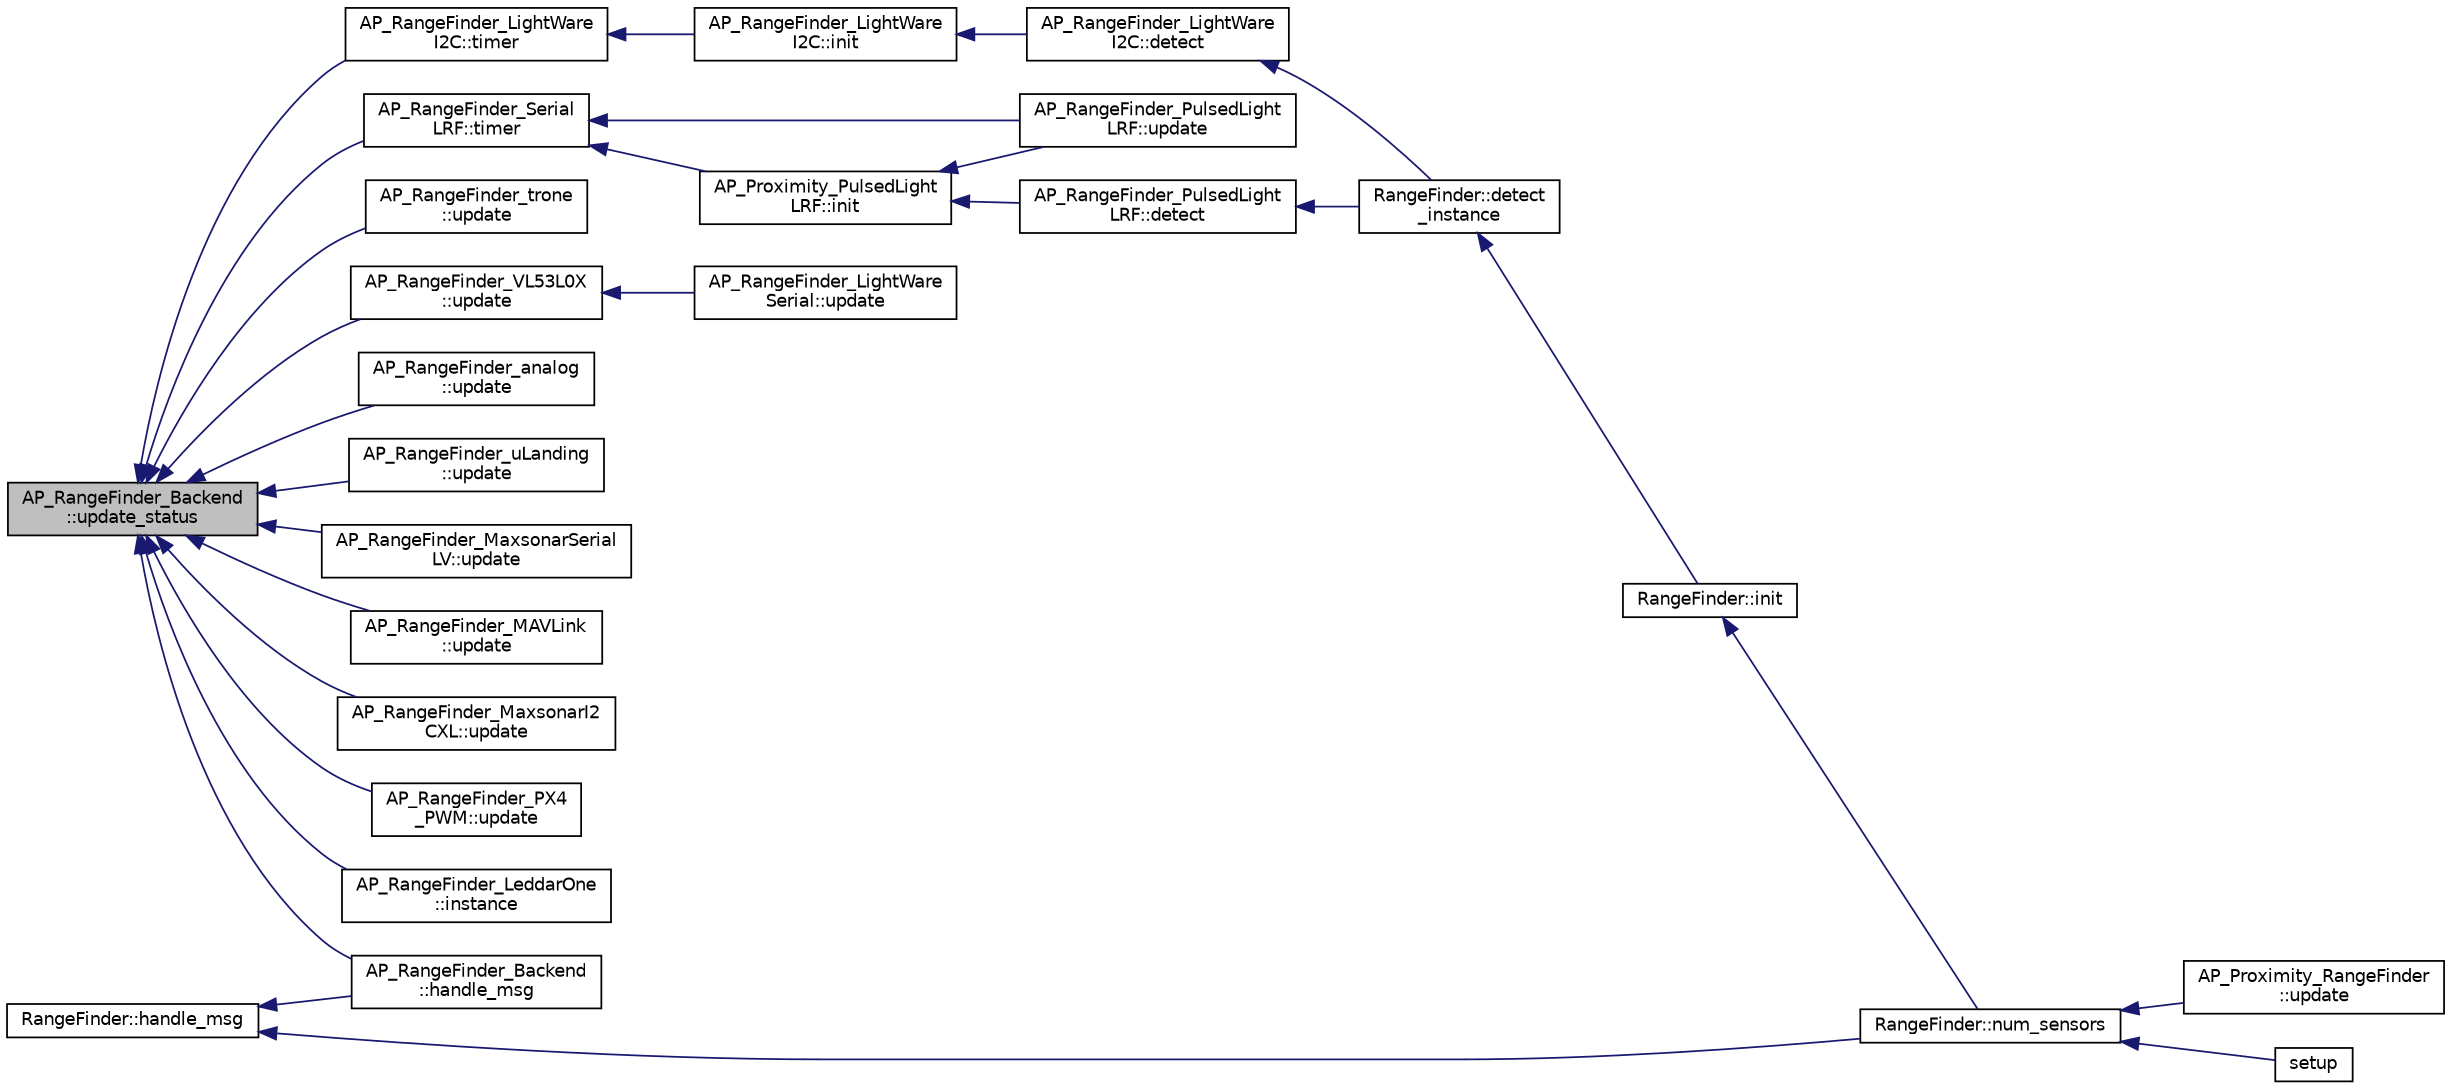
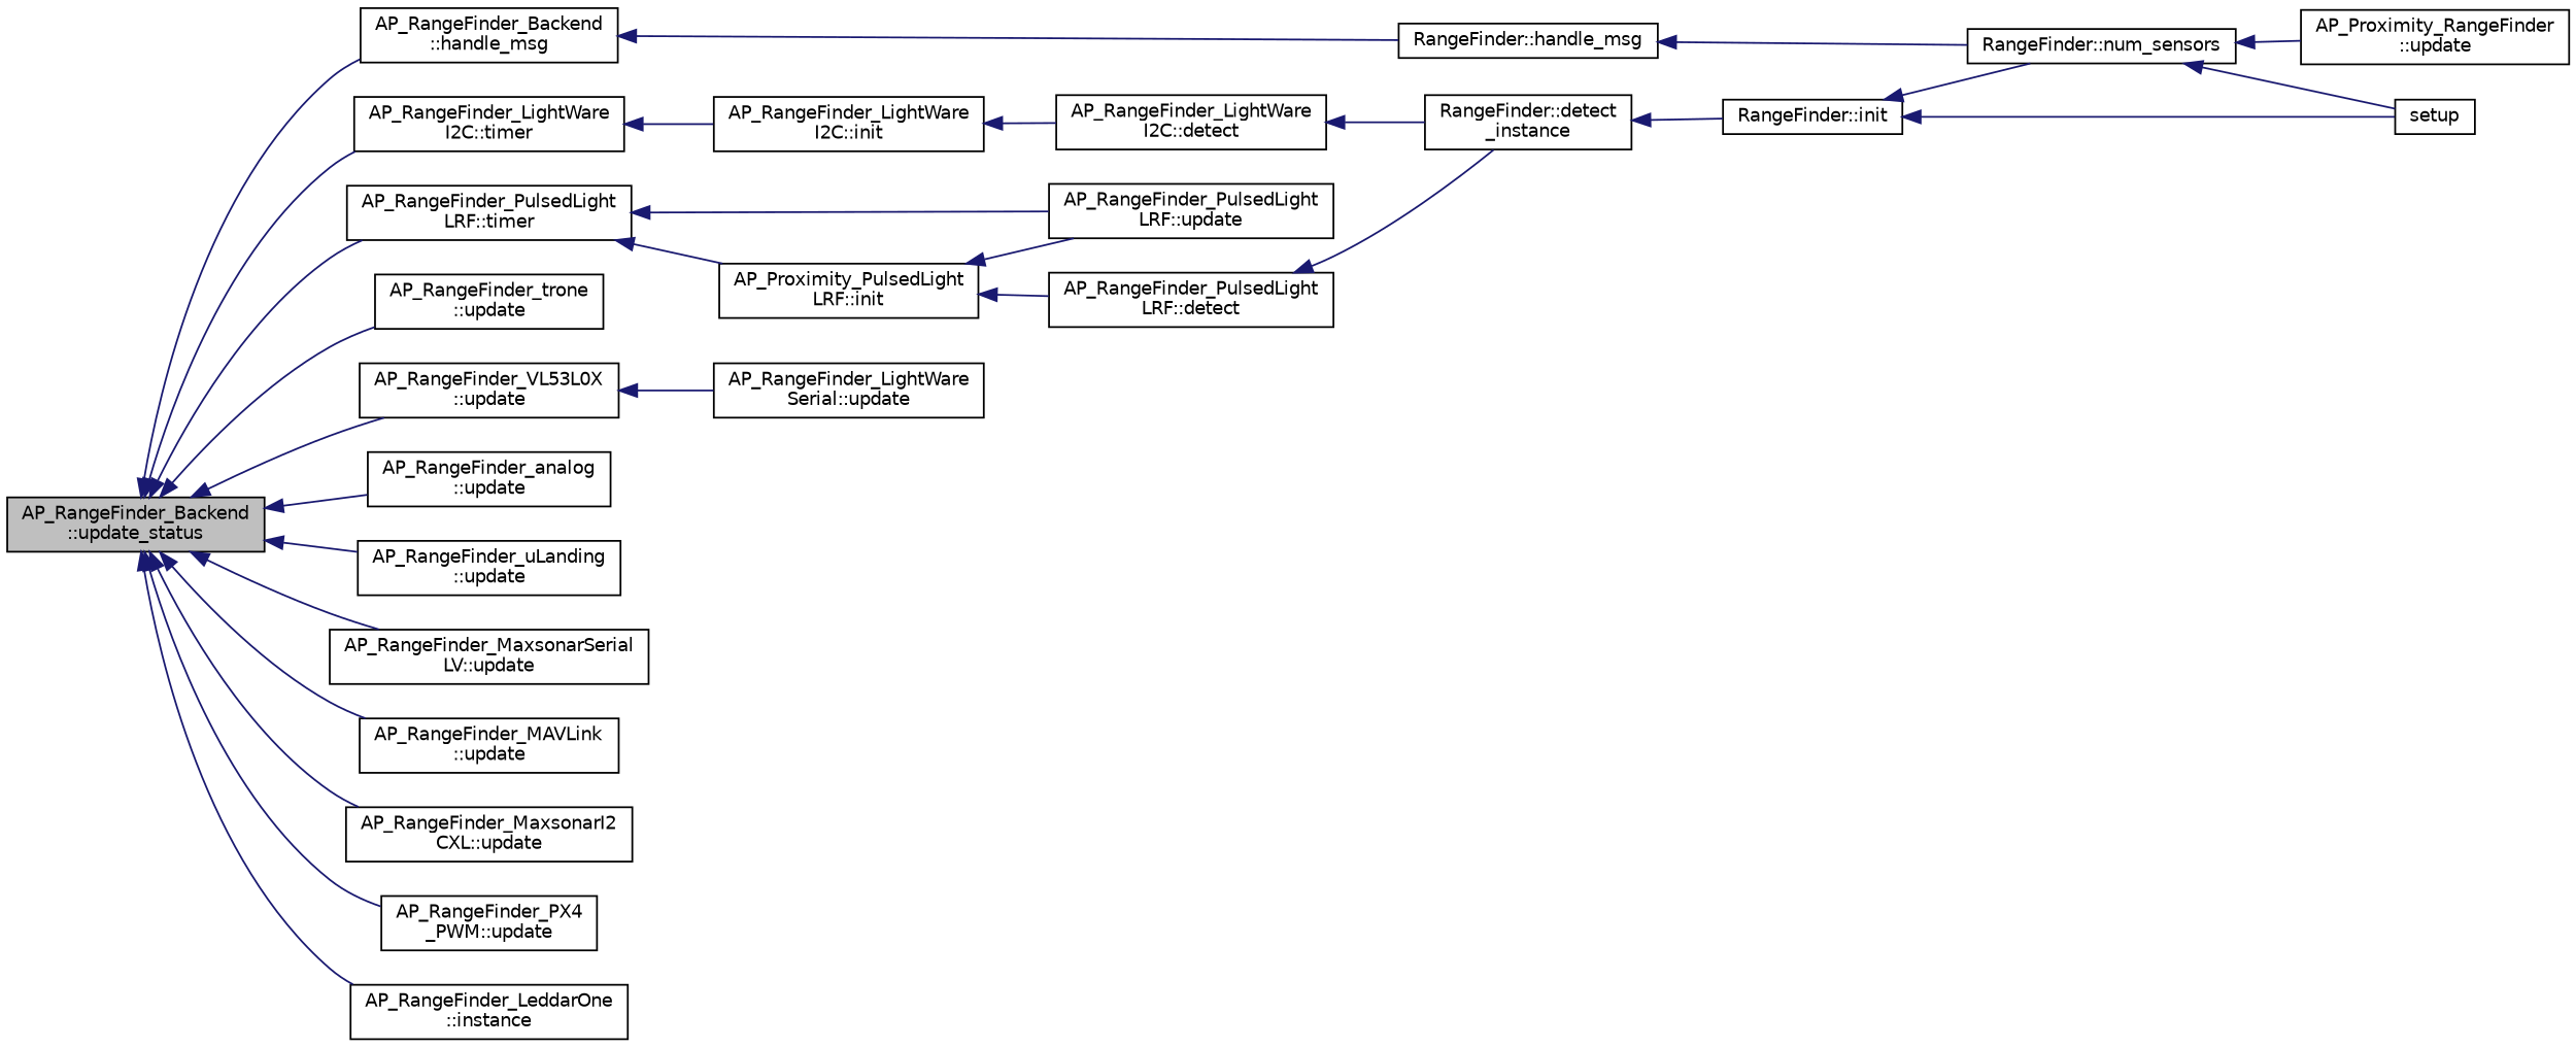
  digraph {
    rankdir=LR
    node [color=black fillcolor=white fontname=Helvetica fontsize=10 shape=record style=filled]
    edge [color=midnightblue dir=back fontname=Helvetica fontsize=10 labelfontname=Helvetica labelfontsize=10 style=solid]
    n1 [fillcolor=grey75 fontcolor=black height=0.2 label="AP_RangeFinder_Backend\l::update_status" width=0.4]
    n2 [height=0.2 label="AP_RangeFinder_Backend\l::handle_msg" width=0.4]
    n3 [height=0.2 label="AP_RangeFinder_LightWare\lI2C::timer" width=0.4]
-   n4 [height=0.2 label="AP_RangeFinder_Serial\lLRF::timer" width=0.4]
+   n4 [height=0.2 label="AP_RangeFinder_PulsedLight\lLRF::timer" width=0.4]
    n5 [height=0.2 label="AP_RangeFinder_trone\l::update" width=0.4]
    n6 [height=0.2 label="AP_RangeFinder_VL53L0X\l::update" width=0.4]
    n7 [height=0.2 label="AP_RangeFinder_analog\l::update" width=0.4]
    n8 [height=0.2 label="AP_RangeFinder_uLanding\l::update" width=0.4]
    n9 [height=0.2 label="AP_RangeFinder_MaxsonarSerial\lLV::update" width=0.4]
    n10 [height=0.2 label="AP_RangeFinder_MAVLink\l::update" width=0.4]
    n11 [height=0.2 label="AP_RangeFinder_MaxsonarI2\lCXL::update" width=0.4]
    n12 [height=0.2 label="AP_RangeFinder_PX4\l_PWM::update" width=0.4]
    n13 [height=0.2 label="AP_RangeFinder_LeddarOne\l::instance" width=0.4]
    n14 [height=0.2 label="RangeFinder::handle_msg" width=0.4]
    n15 [height=0.2 label="AP_RangeFinder_LightWare\lI2C::init" width=0.4]
    n16 [height=0.2 label="AP_Proximity_PulsedLight\lLRF::init" width=0.4]
    n17 [height=0.2 label="AP_RangeFinder_PulsedLight\lLRF::update" width=0.4]
    n18 [height=0.2 label="AP_RangeFinder_LightWare\lSerial::update" width=0.4]
    n19 [height=0.2 label="RangeFinder::num_sensors" width=0.4]
    n20 [height=0.2 label="AP_Proximity_RangeFinder\l::update" width=0.4]
    n21 [height=0.2 label=setup width=0.4]
    n22 [height=0.2 label="AP_RangeFinder_LightWare\lI2C::detect" width=0.4]
    n23 [height=0.2 label="RangeFinder::detect\l_instance" width=0.4]
    n24 [height=0.2 label="RangeFinder::init" width=0.4]
    n25 [height=0.2 label="AP_RangeFinder_PulsedLight\lLRF::detect" width=0.4]
    n1 -> n2
    n1 -> n3
    n1 -> n4
    n1 -> n5
    n1 -> n6
    n1 -> n7
    n1 -> n8
    n1 -> n9
    n1 -> n10
    n1 -> n11
    n1 -> n12
    n1 -> n13
-   n14 -> n2
+   n2 -> n14
    n3 -> n15
    n4 -> n16
    n4 -> n17
    n6 -> n18
    n14 -> n19
    n15 -> n22
    n16 -> n17
    n16 -> n25
    n19 -> n20
    n19 -> n21
    n22 -> n23
    n23 -> n24
    n24 -> n19
+   n24 -> n21
    n25 -> n23
  }
